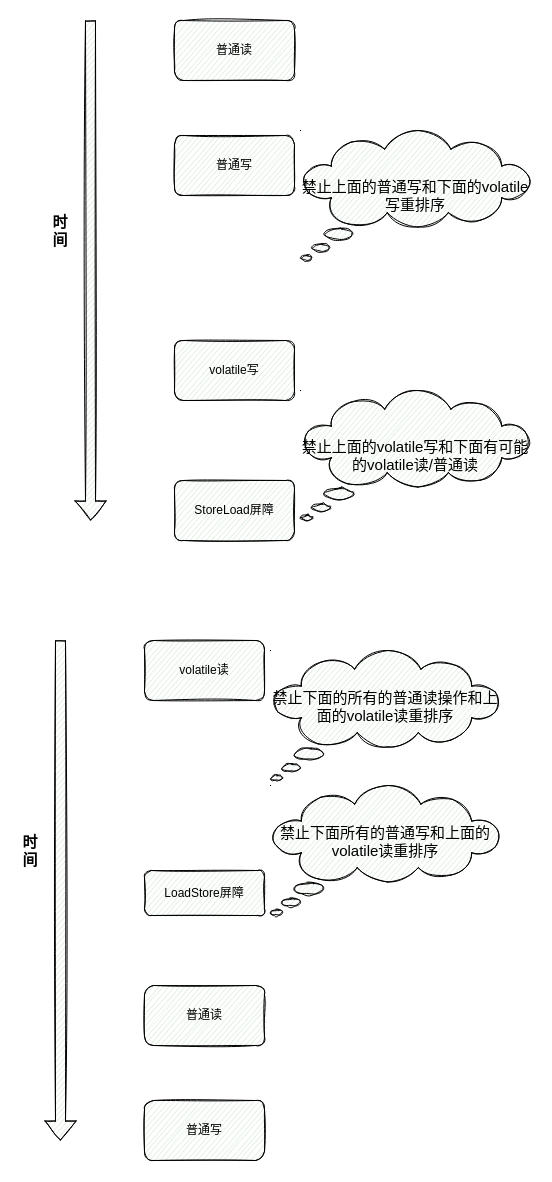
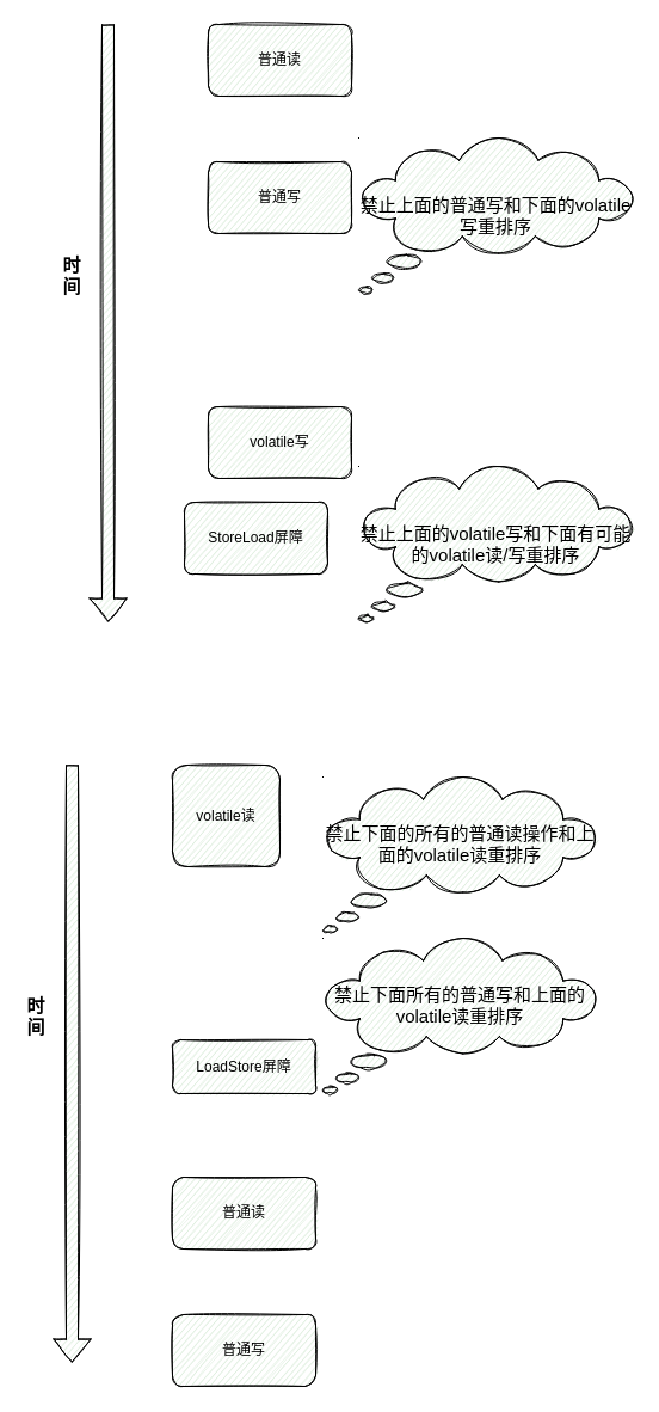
  <mxCell id="0" />
  <mxCell id="1" parent="0" />
  <mxCell id="2" value="普通读" style="rounded=1;whiteSpace=wrap;html=1;glass=0;sketch=1;fillColor=#d5e8d4;" vertex="1" parent="1"><mxGeometry x="174" y="20" width="120" height="60" as="geometry" /></mxCell>
  <mxCell id="3" value="普通写" style="rounded=1;whiteSpace=wrap;html=1;glass=0;sketch=1;fillColor=#d5e8d4;" vertex="1" parent="1"><mxGeometry x="174" y="135" width="120" height="60" as="geometry" /></mxCell>
  <mxCell id="4" value="volatile写" style="rounded=1;whiteSpace=wrap;html=1;glass=0;sketch=1;fillColor=#d5e8d4;" vertex="1" parent="1"><mxGeometry x="174" y="340" width="120" height="60" as="geometry" /></mxCell>
- <mxCell id="5" value="StoreLoad屏障" style="rounded=1;whiteSpace=wrap;html=1;glass=0;sketch=1;fillColor=#d5e8d4;" vertex="1" parent="1"><mxGeometry x="174" y="480" width="120" height="60" as="geometry" /></mxCell>
+ <mxCell id="5" value="StoreLoad屏障" style="rounded=1;whiteSpace=wrap;html=1;glass=0;sketch=1;fillColor=#d5e8d4;" vertex="1" parent="1"><mxGeometry x="154" y="420" width="120" height="60" as="geometry" /></mxCell>
  <mxCell id="6" value="" style="shape=flexArrow;html=1;sketch=1;fontSize=12;fillColor=#d5e8d4;glass=0;" edge="1" parent="1"><mxGeometry width="50" height="50" relative="1" as="geometry"><mxPoint x="90" y="20" as="sourcePoint" /><mxPoint x="90" y="520" as="targetPoint" /></mxGeometry></mxCell>
  <mxCell id="7" value="时间" style="text;html=1;strokeColor=none;fillColor=none;align=center;verticalAlign=middle;whiteSpace=wrap;rounded=0;glass=0;sketch=1;fontSize=15;fontStyle=1" vertex="1" parent="1"><mxGeometry x="50" y="210" width="20" height="40" as="geometry" /></mxCell>
- <mxCell id="8" value="禁止上面的普通写和下面的volatile写重排序" style="whiteSpace=wrap;html=1;shape=mxgraph.basic.cloud_callout;rounded=1;glass=0;sketch=1;fillColor=#d5e8d4;fontSize=15;" vertex="1" parent="1"><mxGeometry x="300" y="130" width="230" height="130" as="geometry" /></mxCell>
- <mxCell id="9" value="禁止上面的volatile写和下面有可能的volatile读/普通读" style="whiteSpace=wrap;html=1;shape=mxgraph.basic.cloud_callout;rounded=1;glass=0;sketch=1;fillColor=#d5e8d4;fontSize=15;" vertex="1" parent="1"><mxGeometry x="300" y="390" width="230" height="130" as="geometry" /></mxCell>
- <mxCell id="10" value="volatile读" style="rounded=1;whiteSpace=wrap;html=1;glass=0;sketch=1;fillColor=#d5e8d4;" vertex="1" parent="1"><mxGeometry x="144" y="640" width="120" height="60" as="geometry" /></mxCell>
+ <mxCell id="8" value="禁止上面的普通写和下面的volatile写重排序" style="whiteSpace=wrap;html=1;shape=mxgraph.basic.cloud_callout;rounded=1;glass=0;sketch=1;fillColor=#d5e8d4;fontSize=15;" vertex="1" parent="1"><mxGeometry x="300" y="115" width="230" height="130" as="geometry" /></mxCell>
+ <mxCell id="9" value="禁止上面的volatile写和下面有可能的volatile读/写重排序" style="whiteSpace=wrap;html=1;shape=mxgraph.basic.cloud_callout;rounded=1;glass=0;sketch=1;fillColor=#d5e8d4;fontSize=15;" vertex="1" parent="1"><mxGeometry x="300" y="390" width="230" height="130" as="geometry" /></mxCell>
+ <mxCell id="10" value="volatile读" style="rounded=1;whiteSpace=wrap;html=1;glass=0;sketch=1;fillColor=#d5e8d4;" vertex="1" parent="1"><mxGeometry x="144" y="640" width="90" height="85" as="geometry" /></mxCell>
  <mxCell id="11" value="LoadStore屏障" style="rounded=1;whiteSpace=wrap;html=1;glass=0;sketch=1;fillColor=#d5e8d4;" vertex="1" parent="1"><mxGeometry x="144" y="870" width="120" height="45" as="geometry" /></mxCell>
  <mxCell id="12" value="普通读" style="rounded=1;whiteSpace=wrap;html=1;glass=0;sketch=1;fillColor=#d5e8d4;" vertex="1" parent="1"><mxGeometry x="144" y="985" width="120" height="60" as="geometry" /></mxCell>
  <mxCell id="13" value="普通写" style="rounded=1;whiteSpace=wrap;html=1;glass=0;sketch=1;fillColor=#d5e8d4;" vertex="1" parent="1"><mxGeometry x="144" y="1100" width="120" height="60" as="geometry" /></mxCell>
  <mxCell id="14" value="" style="shape=flexArrow;html=1;sketch=1;fontSize=12;fillColor=#d5e8d4;glass=0;" edge="1" parent="1"><mxGeometry width="50" height="50" relative="1" as="geometry"><mxPoint x="60" y="640" as="sourcePoint" /><mxPoint x="60" y="1140" as="targetPoint" /></mxGeometry></mxCell>
  <mxCell id="15" value="时间" style="text;html=1;strokeColor=none;fillColor=none;align=center;verticalAlign=middle;whiteSpace=wrap;rounded=0;glass=0;sketch=1;fontSize=15;fontStyle=1" vertex="1" parent="1"><mxGeometry x="20" y="830" width="20" height="40" as="geometry" /></mxCell>
  <mxCell id="16" value="&lt;div&gt;禁止下面的所有的普通读操作和上面的volatile读重排序&lt;/div&gt;&lt;div&gt;&lt;br&gt;&lt;/div&gt;" style="whiteSpace=wrap;html=1;shape=mxgraph.basic.cloud_callout;rounded=1;glass=0;sketch=1;fillColor=#d5e8d4;fontSize=15;" vertex="1" parent="1"><mxGeometry x="270" y="650" width="230" height="130" as="geometry" /></mxCell>
  <mxCell id="17" value="&lt;div&gt;禁止下面所有的普通写和上面的volatile读重排序&lt;/div&gt;&lt;div&gt;&lt;br&gt;&lt;/div&gt;" style="whiteSpace=wrap;html=1;shape=mxgraph.basic.cloud_callout;rounded=1;glass=0;sketch=1;fillColor=#d5e8d4;fontSize=15;" vertex="1" parent="1"><mxGeometry x="270" y="785" width="230" height="130" as="geometry" /></mxCell>
